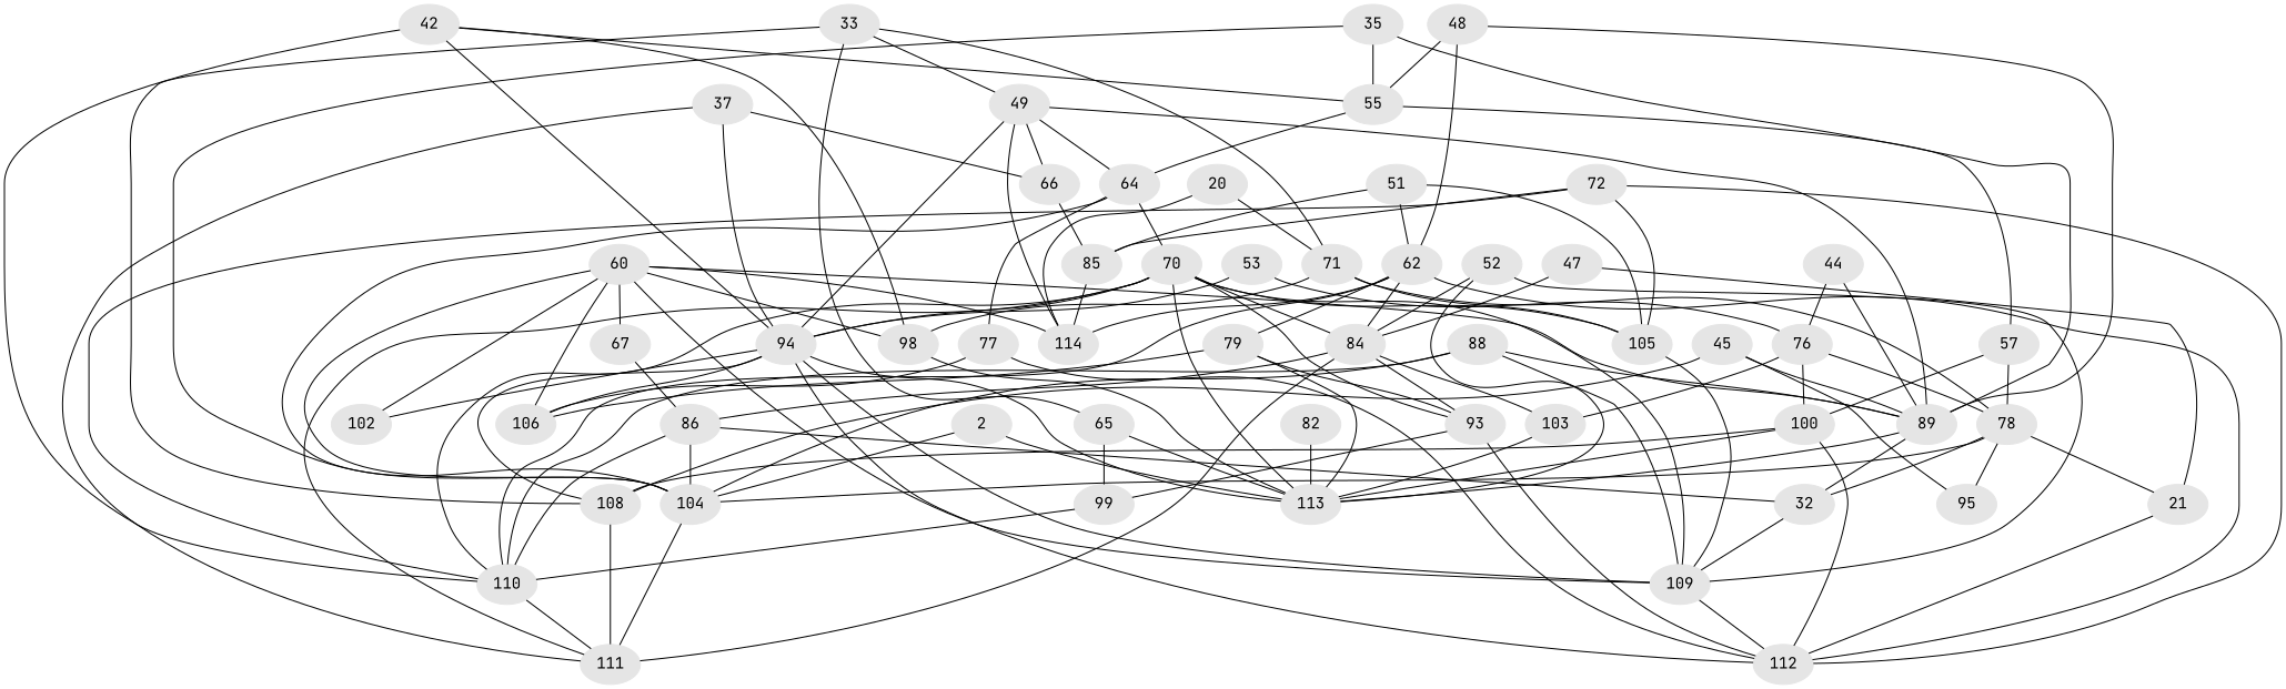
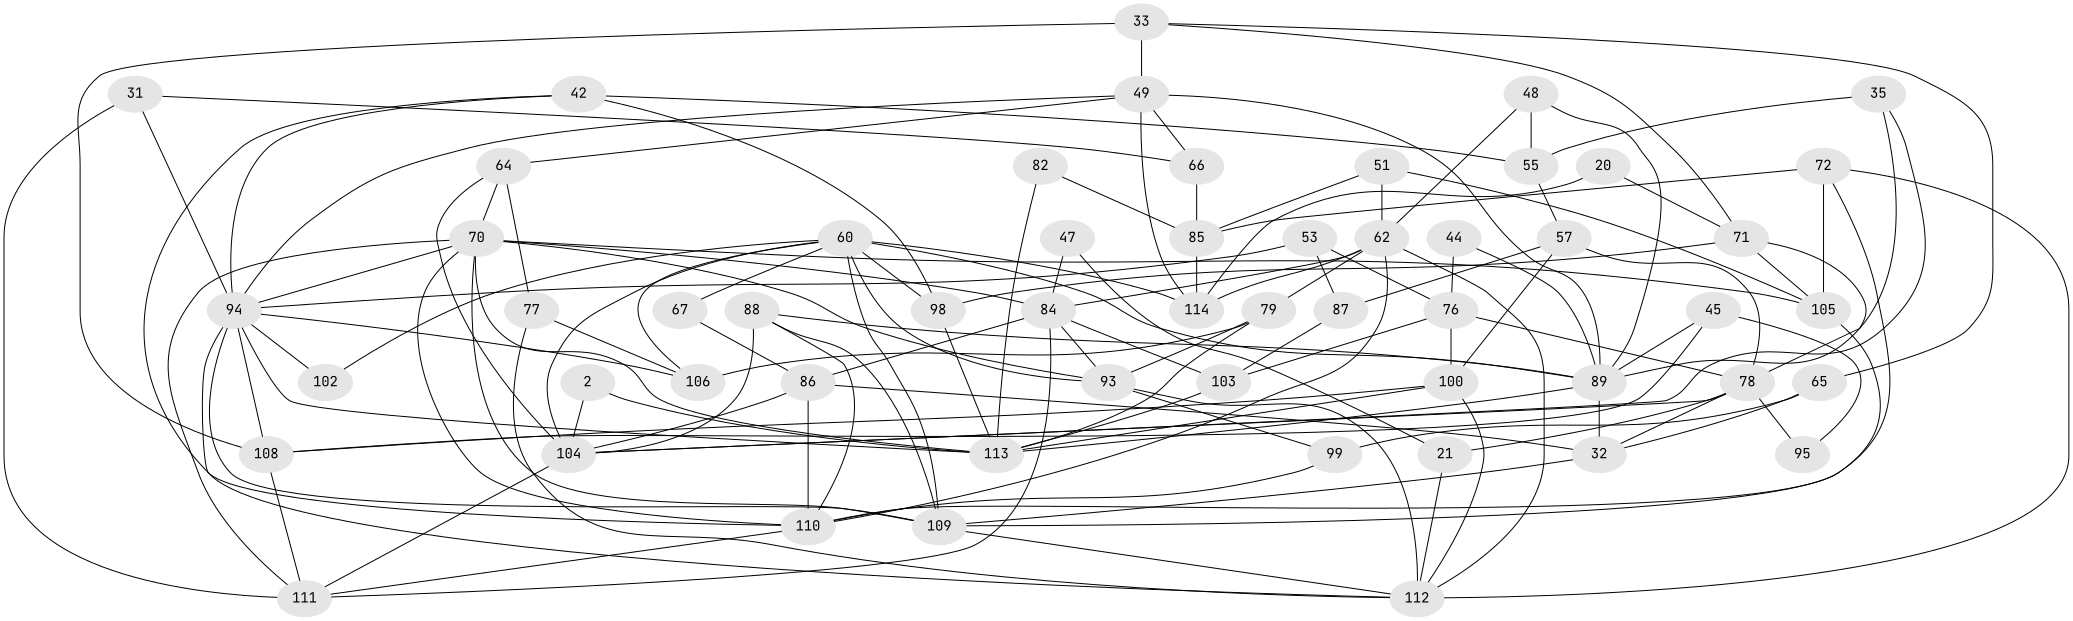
  graph {
    fontname="JetBrains Mono"
    node [color=gray90 fontname="JetBrains Mono" style=filled]
    edge [fontname="JetBrains Mono"]
    104 [super="+26+96+73"]
    111 [super="+107+90"]
    2
    113 [super="+54"]
    n5 [label=20]
    71
    114 [super="+101"]
    105 [super="+74"]
    98 [super="+56"]
    78 [super="+32+58"]
-   31 [super="+25" label=37]
+   31 [super="+25"]
    66
    94 [super="+8+41+50"]
    85
    108 [super="+80"]
    112 [super="+29+43"]
    109 [super="+59+97"]
    102
    106 [super="+13"]
    49 [super="+16"]
    89 [super="+10"]
    64
    33
    65
    99
    35
    55
    57
    n29 [label=32 super="+63"]
    42
    110 [super="+36+46"]
    44
    76
    100
    103
    45
    95
    84 [super="+14+61+75"]
    93 [super="+81"]
    86
    47
    n42 [label=21]
    48
    62 [super="+12+18+37+38"]
    79
    70 [super="+21+30"]
    77
    51
-   52
    53
+   87
    60 [super="+28+22"]
    n53 [label=67]
    72
    82
    88 [super="+3+67"]
    104 -- 111 [weight=2]
    2 -- 104
    2 -- 113
    n5 -- 71
    n5 -- 114
    71 -- 105
    71 -- 98
    71 -- 78 [weight=2]
    105 -- 109 [weight=2]
    98 -- 113
    78 -- 104
    78 -- n29 [weight=2]
    78 -- 95
    78 -- n42 [weight=2]
    31 -- 111
    31 -- 66
    31 -- 94
    66 -- 85
    94 -- 113
    94 -- 108
    94 -- 112
    94 -- 109 [weight=4]
    94 -- 102
    94 -- 106
    85 -- 114
    108 -- 111 [weight=2]
    109 -- 112 [weight=2]
    49 -- 114 [weight=2]
    49 -- 66 [weight=2]
    49 -- 94
    49 -- 89
    49 -- 64
    89 -- 113
    89 -- n29
    64 -- 104
    64 -- 70
    64 -- 77
    33 -- 71
    33 -- 108 [weight=2]
    33 -- 49
    33 -- 65
-   65 -- 113
+   65 -- n29
    65 -- 99
    99 -- 110
    35 -- 104
    35 -- 89
    35 -- 55
-   55 -- 64
    55 -- 57
    57 -- 78
    57 -- 100
+   57 -- 87
    n29 -- 109 [weight=2]
    42 -- 98
    42 -- 94
    42 -- 55
    42 -- 110
    110 -- 111 [weight=2]
    44 -- 89
    44 -- 76
    76 -- 78
    76 -- 100
    76 -- 103
    100 -- 113
    100 -- 108
    100 -- 112
    103 -- 113
    45 -- 108 [weight=2]
    45 -- 89
    45 -- 95
    84 -- 111 [weight=2]
    84 -- 103
    84 -- 93
    84 -- 86
    93 -- 112
    93 -- 99
    86 -- 104
    86 -- n29
    86 -- 110 [weight=2]
    47 -- 84
    47 -- n42
    n42 -- 112
    48 -- 89
    48 -- 55
    48 -- 62
    62 -- 114
    62 -- 112 [weight=2]
    62 -- 110 [weight=2]
    62 -- 84 [weight=2]
    62 -- 79
    79 -- 113
    79 -- 106
    79 -- 93
    70 -- 111
    70 -- 113 [weight=2]
    70 -- 105 [weight=2]
    70 -- 94
    70 -- 109
    70 -- 110
    70 -- 84 [weight=3]
    70 -- 93
    77 -- 112
    77 -- 106
    51 -- 105
    51 -- 85
    51 -- 62
-   52 -- 113
-   52 -- 109
-   52 -- 84
    53 -- 94
    53 -- 76
+   53 -- 87
+   87 -- 103
    60 -- 104 [weight=3]
    60 -- 114
    60 -- 98 [weight=3]
    60 -- 109 [weight=3]
    60 -- 102
    60 -- 106
    60 -- 89
+   60 -- 93 [weight=2]
    60 -- n53
    n53 -- 86
    72 -- 105
    72 -- 85
    72 -- 112
    72 -- 110
    82 -- 113
+   82 -- 85
    88 -- 104 [weight=2]
    88 -- 109
    88 -- 89 [weight=2]
    88 -- 110
  }
